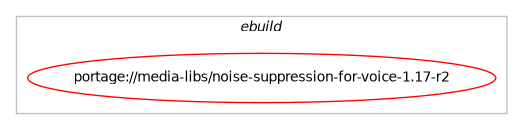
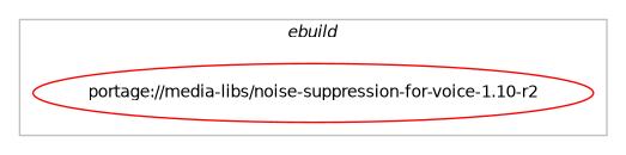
  digraph {
    compound=true
    concentrate=true
    fontname=Helvetica
    fontsize=10
    newrank=true
    rankdir=LR
    ranksep=1.5
-   n1 [color=red fontname=Helvetica fontsize=10 label="portage://media-libs/noise-suppression-for-voice-1.17-r2" width=4]
+   n1 [color=red fontname=Helvetica fontsize=10 label="portage://media-libs/noise-suppression-for-voice-1.10-r2" width=4]
    subgraph cluster_1 {
      color=gray
      label=<<i>ebuild</i>>
      n1
    }
    subgraph cluster_2 {
      color=gray
      label=<<i>dependencies</i>>
      subgraph cluster_3 {
        color=gray
        fillcolor="#eeeeee"
        label=<<i>compile</i>>
        style=filled
      }
      subgraph cluster_4 {
        color=gray
        fillcolor="#eeeeee"
        label=<<i>compile and run</i>>
        style=filled
      }
      subgraph cluster_5 {
        color=gray
        fillcolor="#eeeeee"
        label=<<i>run</i>>
        style=filled
      }
    }
    subgraph cluster_6 {
      color=gray
      label=<<i>candidates</i>>
      rank=same
    }
  }
